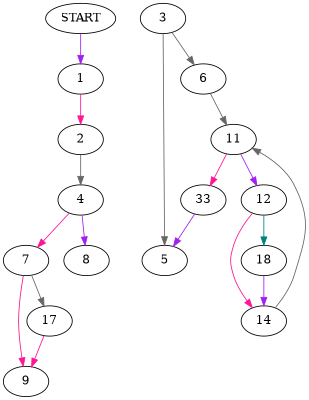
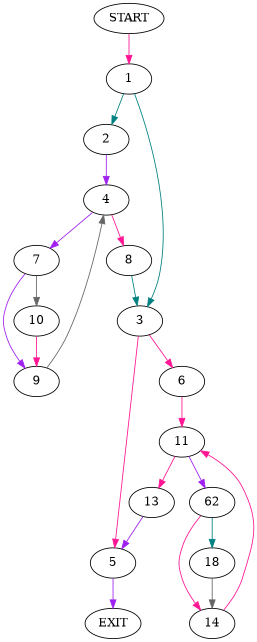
  digraph {
    edge [color=deeppink]
    n1 [label=START]
    1
    2
    3
+   n5 [label=EXIT]
    4
    5
    6
    7
    8
    11
    9
-   10 [label=17]
-   12
-   13 [label=33]
+   10
+   12 [label=62]
+   13
    14
    n17 [label=18]
-   n1 -> 1 [color=purple]
-   1 -> 2
-   2 -> 4 [color=gray40]
-   3 -> 5 [color=gray40]
-   3 -> 6 [color=gray40]
-   4 -> 7
-   4 -> 8 [color=purple]
-   6 -> 11 [color=gray40]
-   7 -> 9
+   n1 -> 1
+   1 -> 2 [color=teal]
+   1 -> 3 [color=teal]
+   2 -> 4 [color=purple]
+   3 -> 5
+   3 -> 6
+   4 -> 7 [color=purple]
+   4 -> 8
+   5 -> n5 [color=purple]
+   6 -> 11
+   7 -> 9 [color=purple]
    7 -> 10 [color=gray40]
+   8 -> 3 [color=teal]
    11 -> 12 [color=purple]
    11 -> 13
+   9 -> 4 [color=gray40]
    10 -> 9
    12 -> 14
    12 -> n17 [color=teal]
    13 -> 5 [color=purple]
-   14 -> 11 [color=gray40]
-   n17 -> 14 [color=purple]
+   14 -> 11
+   n17 -> 14 [color=gray40]
  }
